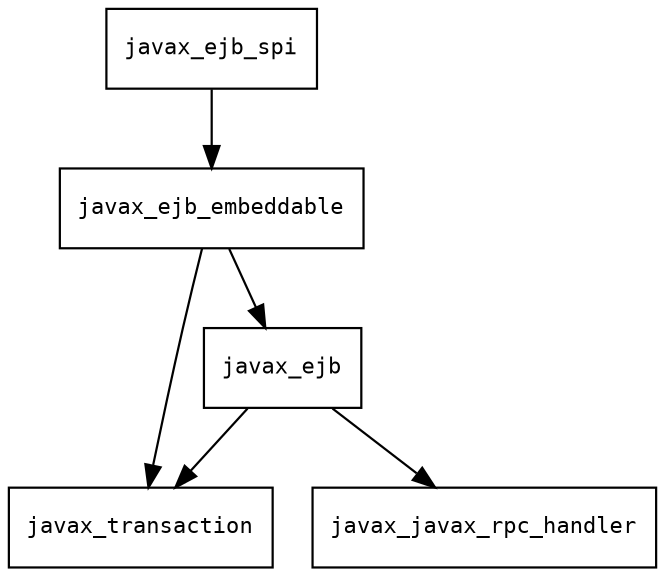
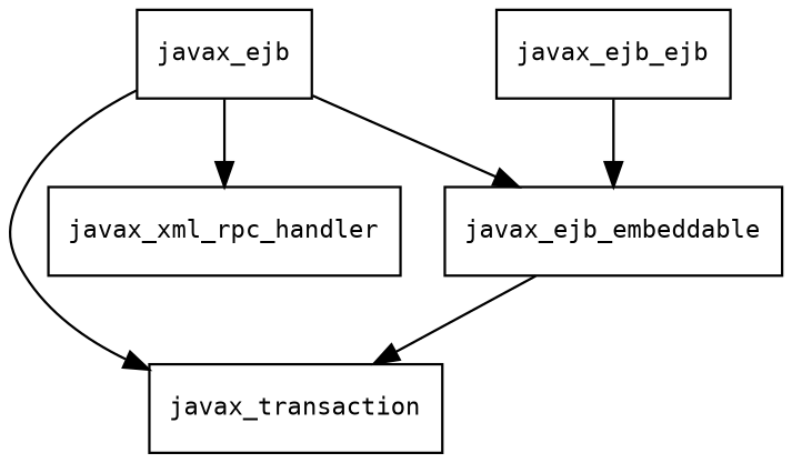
  digraph {
    fontname="DejaVu Sans Mono"
    node [fontname="DejaVu Sans Mono" fontsize=10.0 shape=box]
    edge [fontname="DejaVu Sans Mono"]
    javax_ejb
    javax_transaction
-   javax_xml_rpc_handler [label=javax_javax_rpc_handler]
+   javax_xml_rpc_handler
    javax_ejb_embeddable
-   javax_ejb_spi
+   javax_ejb_spi [label=javax_ejb_ejb]
    javax_ejb -> javax_transaction
    javax_ejb -> javax_xml_rpc_handler
-   javax_ejb_embeddable -> javax_ejb
+   javax_ejb -> javax_ejb_embeddable
    javax_ejb_embeddable -> javax_transaction
    javax_ejb_spi -> javax_ejb_embeddable
  }
